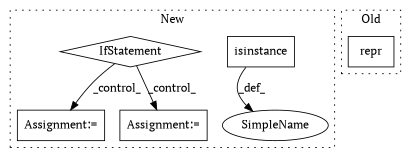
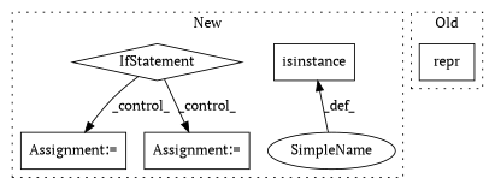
  digraph {
    fontname="PT Serif"
    node [a=32 fontname="PT Serif" l=1 shape=box]
    edge [fontname="PT Serif"]
    n1 [l="11,1" label=isinstance s="12370,12392"]
    n2 [a=25 l="4,2" label=IfStatement s="12366,12393" shape=diamond]
    n3 [a=7 label="Assignment:=" s=12472]
    n4 [a=42 label=SimpleName shape=ellipse l=""]
    n5 [a=7 label="Assignment:=" s=12418]
    n6 [l="5,1" label=repr s="12002,12008"]
    subgraph cluster_1 {
      label=New
      style=dotted
      n1
      n2
      n3
      n4
      n5
    }
    subgraph cluster_2 {
      label=Old
      style=dotted
      n6
    }
-   n1 -> n4 [label=_def_]
+   n4 -> n1 [label=_def_]
    n2 -> n3 [label=_control_]
    n2 -> n5 [label=_control_]
  }
